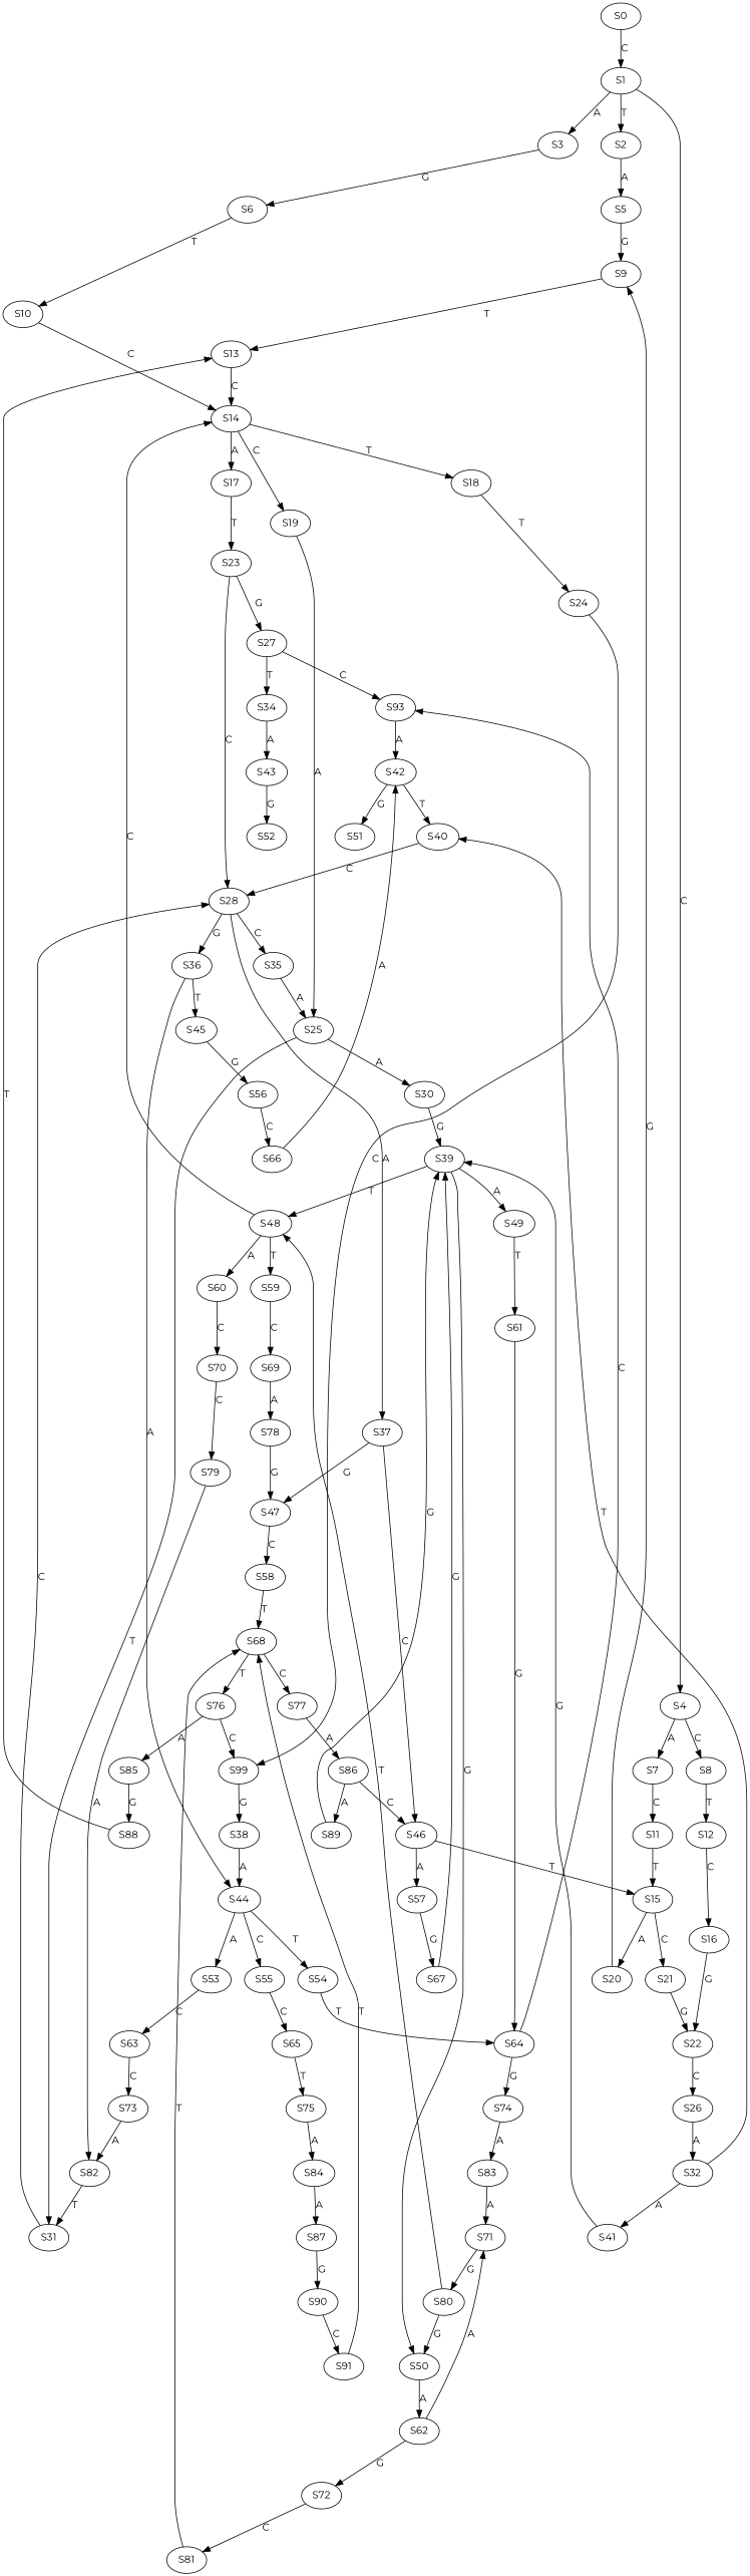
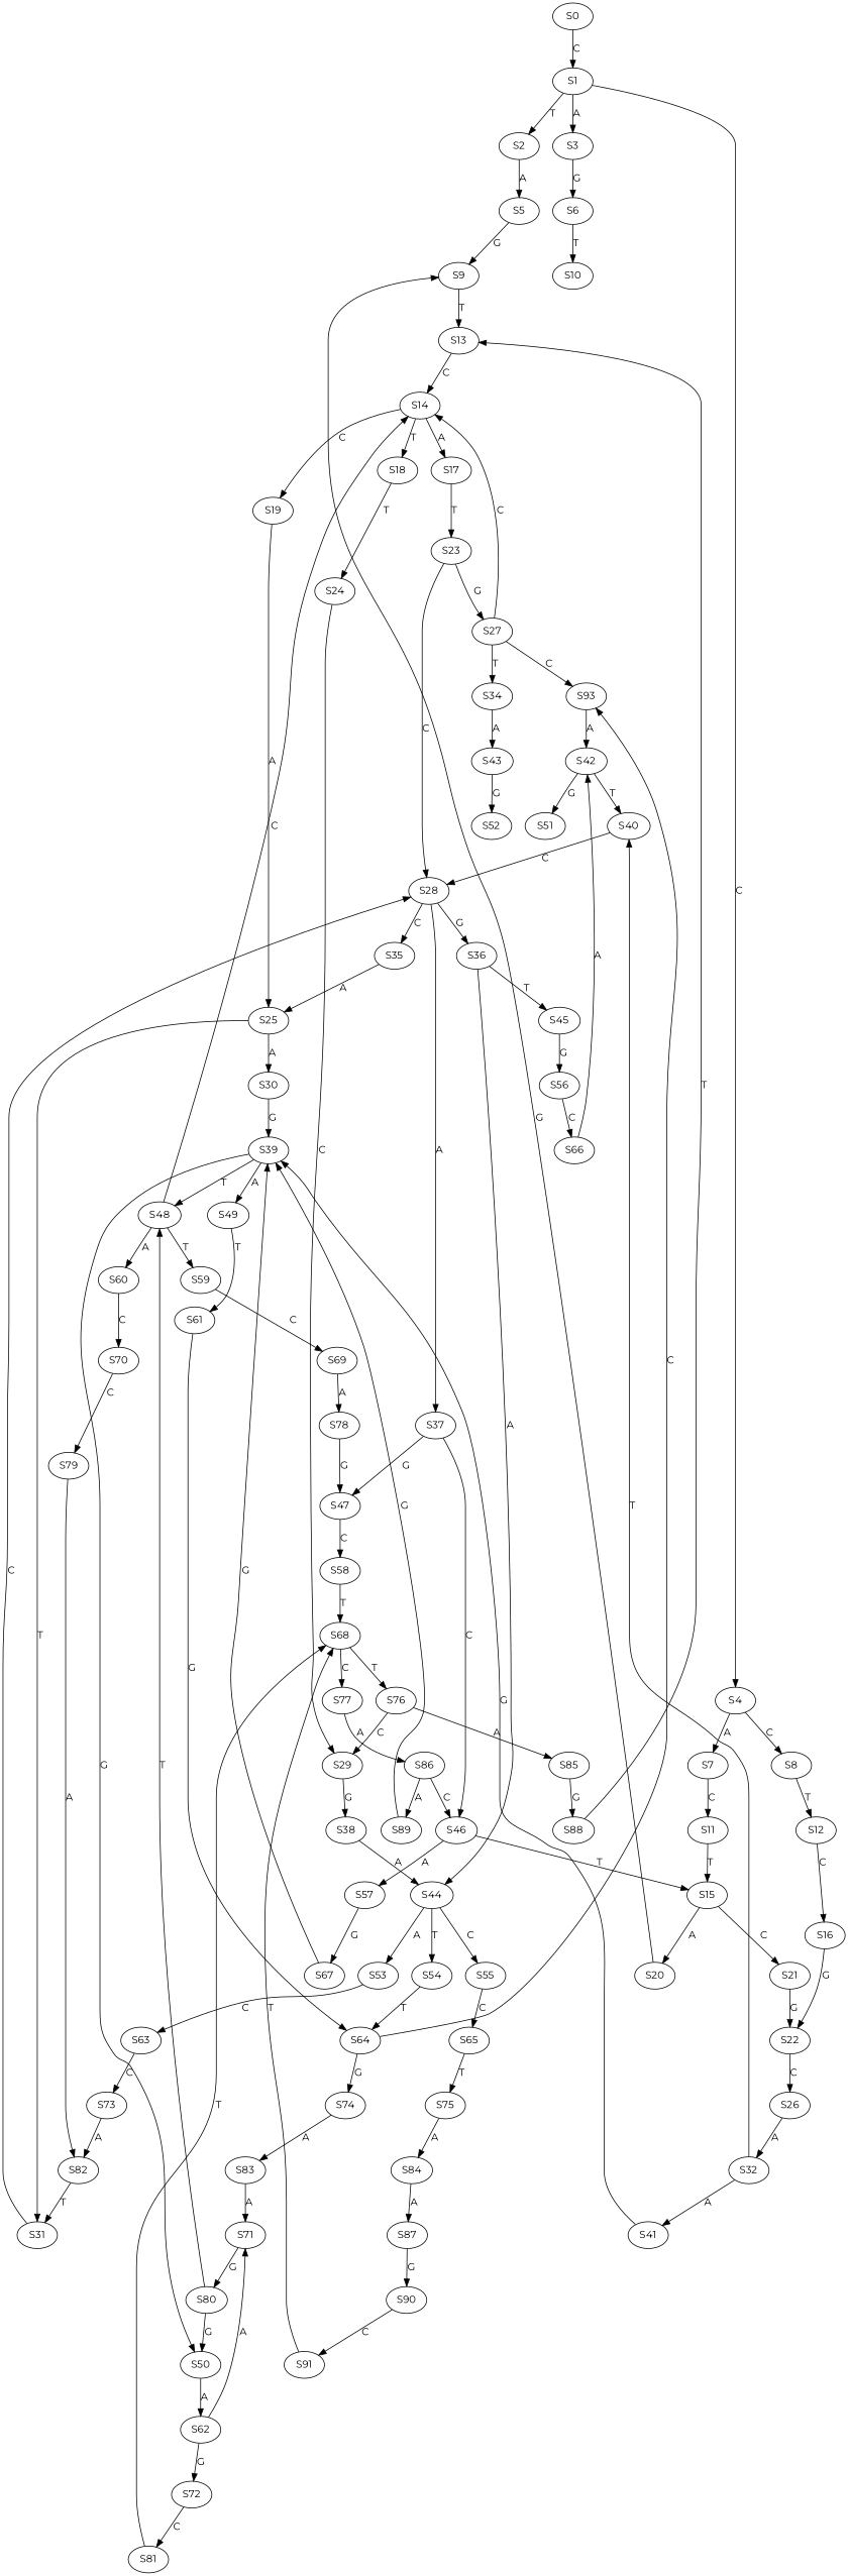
  strict digraph {
    fontname=Montserrat
    node [fontname=Montserrat]
    edge [fontname=Montserrat]
    S0
    S1
    S2
    S3
    S4
    S5
    S6
    S7
    S8
    S9
    S10
    S11
    S12
    S13
    S14
    S15
    S16
    S17
    S18
    S19
    S20
    S21
    S22
    S23
    S24
    S25
    S26
    S27
    S28
-   S29 [label=S99]
+   S29
    S30
    S31
    S32
    n34 [label=S93]
    S34
    S35
    S36
    S37
    S38
    S39
    S40
    S41
    S42
    S43
    S44
    S45
    S46
    S47
    S48
    S49
    S50
    S51
    S52
    S53
    S54
    S55
    S56
    S57
    S58
    S59
    S60
    S61
    S62
    S63
    S64
    S65
    S66
    S67
    S68
    S69
    S70
    S71
    S72
    S73
    S74
    S75
    S76
    S77
    S78
    S79
    S80
    S81
    S82
    S83
    S84
    S85
    S86
    S87
    S88
    S89
    S90
    S91
    S0 -> S1 [label=C]
    S1 -> S2 [label=T]
    S1 -> S3 [label=A]
    S1 -> S4 [label=C]
    S2 -> S5 [label=A]
    S3 -> S6 [label=G]
    S4 -> S7 [label=A]
    S4 -> S8 [label=C]
    S5 -> S9 [label=G]
    S6 -> S10 [label=T]
    S7 -> S11 [label=C]
    S8 -> S12 [label=T]
    S9 -> S13 [label=T]
-   S10 -> S14 [label=C]
+   S27 -> S14 [label=C]
    S11 -> S15 [label=T]
    S12 -> S16 [label=C]
    S13 -> S14 [label=C]
    S14 -> S17 [label=A]
    S14 -> S18 [label=T]
    S14 -> S19 [label=C]
    S15 -> S20 [label=A]
    S15 -> S21 [label=C]
    S16 -> S22 [label=G]
    S17 -> S23 [label=T]
    S18 -> S24 [label=T]
    S19 -> S25 [label=A]
    S20 -> S9 [label=G]
    S21 -> S22 [label=G]
    S22 -> S26 [label=C]
    S23 -> S27 [label=G]
    S23 -> S28 [label=C]
    S24 -> S29 [label=C]
    S25 -> S30 [label=A]
    S25 -> S31 [label=T]
    S26 -> S32 [label=A]
    S27 -> n34 [label=C]
    S27 -> S34 [label=T]
    S28 -> S35 [label=C]
    S28 -> S36 [label=G]
    S28 -> S37 [label=A]
    S29 -> S38 [label=G]
    S30 -> S39 [label=G]
    S31 -> S28 [label=C]
    S32 -> S40 [label=T]
    S32 -> S41 [label=A]
    n34 -> S42 [label=A]
    S34 -> S43 [label=A]
    S35 -> S25 [label=A]
    S36 -> S44 [label=A]
    S36 -> S45 [label=T]
    S37 -> S46 [label=C]
    S37 -> S47 [label=G]
    S38 -> S44 [label=A]
    S39 -> S48 [label=T]
    S39 -> S49 [label=A]
    S39 -> S50 [label=G]
    S40 -> S28 [label=C]
    S41 -> S39 [label=G]
    S42 -> S40 [label=T]
    S42 -> S51 [label=G]
    S43 -> S52 [label=G]
    S44 -> S53 [label=A]
    S44 -> S54 [label=T]
    S44 -> S55 [label=C]
    S45 -> S56 [label=G]
    S46 -> S15 [label=T]
    S46 -> S57 [label=A]
    S47 -> S58 [label=C]
    S48 -> S14 [label=C]
    S48 -> S59 [label=T]
    S48 -> S60 [label=A]
    S49 -> S61 [label=T]
    S50 -> S62 [label=A]
    S53 -> S63 [label=C]
    S54 -> S64 [label=T]
    S55 -> S65 [label=C]
    S56 -> S66 [label=C]
    S57 -> S67 [label=G]
    S58 -> S68 [label=T]
    S59 -> S69 [label=C]
    S60 -> S70 [label=C]
    S61 -> S64 [label=G]
    S62 -> S71 [label=A]
    S62 -> S72 [label=G]
    S63 -> S73 [label=C]
    S64 -> n34 [label=C]
    S64 -> S74 [label=G]
    S65 -> S75 [label=T]
    S66 -> S42 [label=A]
    S67 -> S39 [label=G]
    S68 -> S76 [label=T]
    S68 -> S77 [label=C]
    S69 -> S78 [label=A]
    S70 -> S79 [label=C]
    S71 -> S80 [label=G]
    S72 -> S81 [label=C]
    S73 -> S82 [label=A]
    S74 -> S83 [label=A]
    S75 -> S84 [label=A]
    S76 -> S29 [label=C]
    S76 -> S85 [label=A]
    S77 -> S86 [label=A]
    S78 -> S47 [label=G]
    S79 -> S82 [label=A]
    S80 -> S48 [label=T]
    S80 -> S50 [label=G]
    S81 -> S68 [label=T]
    S82 -> S31 [label=T]
    S83 -> S71 [label=A]
    S84 -> S87 [label=A]
    S85 -> S88 [label=G]
    S86 -> S46 [label=C]
    S86 -> S89 [label=A]
    S87 -> S90 [label=G]
    S88 -> S13 [label=T]
    S89 -> S39 [label=G]
    S90 -> S91 [label=C]
    S91 -> S68 [label=T]
  }
